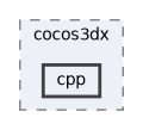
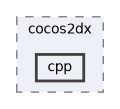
  digraph {
    compound=true
    n1 [color=grey25 fillcolor="#edf0f7" fontname=Helvetica fontsize=10 height=0.2 label=cpp shape=box style="filled,bold" width=0.4]
    subgraph cluster_1 {
      bgcolor="#edf0f7"
      fontname=Helvetica
      fontsize=10
-     label=cocos3dx
+     label=cocos2dx
      pencolor=grey50
      style="filled,dashed"
      n1
    }
  }
